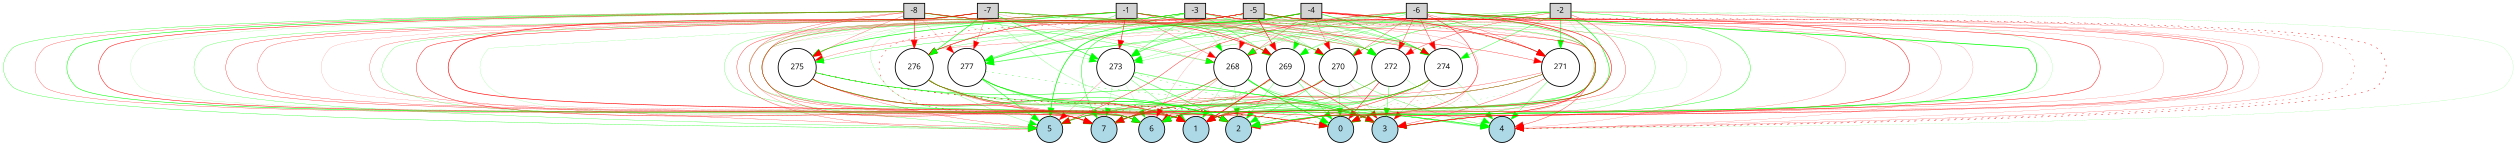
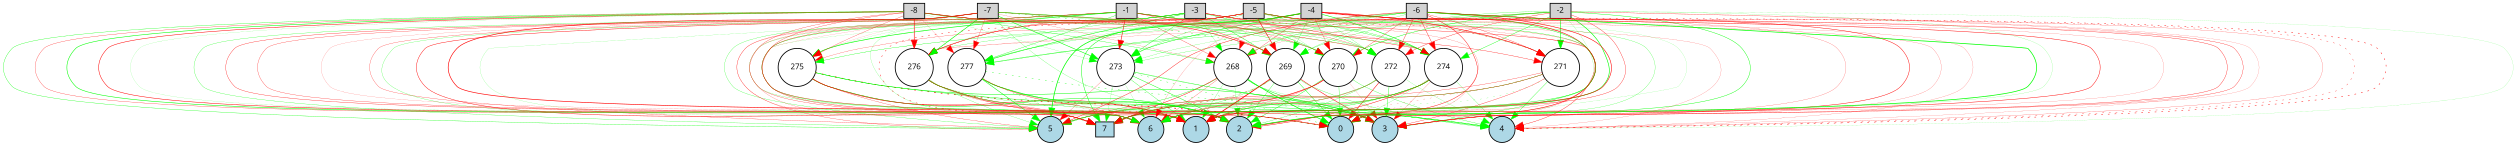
  digraph {
    fontname="Open Sans"
    node [fillcolor=white fontname="Open Sans" fontsize=9 shape=circle style=filled]
    edge [color=green fontname="Open Sans" style=solid]
    -1 [fillcolor=lightgray height=0.2 shape=box width=0.2]
    0 [fillcolor=lightblue height=0.2 width=0.2]
    1 [fillcolor=lightblue height=0.2 width=0.2]
    2 [fillcolor=lightblue height=0.2 width=0.2]
    3 [fillcolor=lightblue height=0.2 width=0.2]
    4 [fillcolor=lightblue height=0.2 width=0.2]
    5 [fillcolor=lightblue height=0.2 width=0.2]
    6 [fillcolor=lightblue height=0.2 width=0.2]
-   7 [fillcolor=lightblue height=0.2 width=0.2]
+   7 [fillcolor=lightblue height=0.2 shape=box width=0.2]
    268 [height=0.2 width=0.2]
    269 [height=0.2 width=0.2]
    270 [height=0.2 width=0.2]
    271 [height=0.2 width=0.2]
    272 [height=0.2 width=0.2]
    273 [height=0.2 width=0.2]
    274 [height=0.2 width=0.2]
    275 [height=0.2 width=0.2]
    276 [height=0.2 width=0.2]
    277 [height=0.2 width=0.2]
    -2 [fillcolor=lightgray height=0.2 shape=box width=0.2]
    -3 [fillcolor=lightgray height=0.2 shape=box width=0.2]
    -4 [fillcolor=lightgray height=0.2 shape=box width=0.2]
    -5 [fillcolor=lightgray height=0.2 shape=box width=0.2]
    -6 [fillcolor=lightgray height=0.2 shape=box width=0.2]
    -7 [fillcolor=lightgray height=0.2 shape=box width=0.2]
    -8 [fillcolor=lightgray height=0.2 shape=box width=0.2]
    -1 -> 0 [color=red penwidth=0.179180775950757]
    -1 -> 1 [penwidth=0.14388654399862283]
    -1 -> 2 [penwidth=0.11463033869928248]
    -1 -> 3 [penwidth=0.38388460630878085]
    -1 -> 4 [color=red penwidth=0.16767931938408526]
    -1 -> 5 [color=red penwidth=0.279995576639687]
    -1 -> 6 [color=red penwidth=0.5063863324509797]
    -1 -> 7 [penwidth=0.2541019662158456]
    -1 -> 268 [color=red penwidth=0.3026952945287314]
    -1 -> 269 [color=red penwidth=0.4220532795222274]
    -1 -> 270 [color=red penwidth=0.17066809970992516]
    -1 -> 271 [penwidth=0.1349249746735508]
    -1 -> 272 [color=red penwidth=0.39072473157431964]
    -1 -> 273 [color=red penwidth=0.6488454050421525]
    -1 -> 274 [penwidth=0.31392375523889127]
    -1 -> 275 [penwidth=0.7571512535125334]
    -1 -> 276 [penwidth=0.10270157281516797]
    -1 -> 277 [penwidth=0.371783288396502]
    268 -> 0 [penwidth=0.8233303171916048]
    268 -> 1 [penwidth=0.2277051130187018]
    268 -> 2 [penwidth=0.22211411462703334]
    268 -> 3 [penwidth=0.5589186702135251]
    268 -> 4 [penwidth=0.17760578530466264]
    268 -> 5 [penwidth=0.38921971230441854]
    268 -> 6 [color=red penwidth=0.2535641318536895]
    268 -> 7 [color=red penwidth=0.5189201324066198]
    269 -> 0 [penwidth=0.4639885374663616]
    269 -> 1 [color=red penwidth=0.9901780448576947]
    269 -> 2 [penwidth=0.3362356532074985]
    269 -> 3 [color=red penwidth=0.597675824190096]
    269 -> 4 [penwidth=0.3013610689240246]
    269 -> 5 [penwidth=0.13397748618212424]
    269 -> 6 [penwidth=0.26769385008914504]
    269 -> 7 [color=red penwidth=0.35505444301489053 style=dotted]
    270 -> 0 [penwidth=0.3554592781638666]
    270 -> 1 [color=red penwidth=0.2531254571883186]
    270 -> 2 [penwidth=0.45233794985269016]
    270 -> 3 [color=red penwidth=0.1253838810524784]
    270 -> 4 [penwidth=0.32661945685629834]
    270 -> 5 [color=red penwidth=0.13714081248652987]
    270 -> 6 [color=red penwidth=0.2343852266195193]
    270 -> 7 [color=red penwidth=0.598109480547006]
    271 -> 0 [penwidth=0.2067139748569739 style=dotted]
    271 -> 1 [penwidth=0.18960912983406863]
    271 -> 2 [color=red penwidth=0.21190311291124278 style=dotted]
    271 -> 3 [color=red penwidth=0.3503035095527729]
    271 -> 4 [penwidth=0.35836900864488497]
    271 -> 5 [color=red penwidth=0.3056840920724063]
    271 -> 6 [penwidth=0.27161800230658595]
    271 -> 7 [color=red penwidth=0.4012171631579078]
    272 -> 0 [color=red penwidth=0.5976922951321952]
    272 -> 1 [color=red penwidth=0.2712948096123111]
    272 -> 2 [penwidth=0.30176793500150506]
    272 -> 3 [penwidth=0.43765614117901075]
    272 -> 4 [penwidth=0.1652984244931839]
    272 -> 5 [penwidth=0.18212695367549336 style=dotted]
    272 -> 6 [color=red penwidth=0.18041108878618134]
    272 -> 7 [penwidth=0.2552996149862298]
    273 -> 0 [penwidth=0.40892888917385384 style=dotted]
    273 -> 1 [penwidth=0.3482954226561106]
    273 -> 2 [penwidth=0.5105783429577999]
    273 -> 3 [penwidth=0.26199731587931074]
    273 -> 4 [penwidth=0.3619361289523937]
    273 -> 5 [color=red penwidth=0.2229470886420947]
    273 -> 6 [penwidth=0.15433785691726576]
    273 -> 7 [penwidth=0.16850726425014256]
    274 -> 0 [penwidth=0.1759097564345773]
    274 -> 1 [penwidth=0.4736755647175176]
    274 -> 2 [color=red penwidth=0.5152346468905487]
    274 -> 3 [color=red penwidth=0.17816855587638558]
    274 -> 4 [penwidth=0.22443916728770075]
    274 -> 5 [penwidth=0.45874980043114477]
    274 -> 6 [color=red penwidth=0.27402818814580737]
    274 -> 7 [penwidth=0.2761064717342039]
    275 -> 0 [color=red penwidth=0.9271778503374042 style=dotted]
    275 -> 1 [color=red penwidth=0.470357202483931]
    275 -> 2 [penwidth=0.5497769944291246]
    275 -> 3 [penwidth=0.5594370186114362]
    275 -> 4 [penwidth=0.47422545267466987]
    275 -> 5 [color=red penwidth=0.2774993499178362]
    275 -> 6 [color=red penwidth=0.14383819741721698 style=dotted]
    275 -> 7 [color=red penwidth=0.5091243995652294]
    276 -> 0 [color=red penwidth=0.4359452927132551]
    276 -> 1 [color=red penwidth=0.39286488797155683]
    276 -> 2 [penwidth=0.4169727420117969]
    276 -> 3 [color=red penwidth=0.23418630600616935]
    276 -> 4 [penwidth=0.23888326197008045]
    276 -> 5 [penwidth=0.2330457395837684]
    276 -> 6 [penwidth=0.13409832225328405]
    276 -> 7 [color=red penwidth=0.2248670367486491]
    277 -> 0 [penwidth=0.21202701821440167]
    277 -> 1 [color=red penwidth=0.18059234683294206]
    277 -> 2 [penwidth=0.730424466873857]
    277 -> 3 [penwidth=0.2054070405783297]
    277 -> 4 [penwidth=0.41639199280533457 style=dotted]
    277 -> 5 [penwidth=0.5968834302251281]
-   277 -> 6 [penwidth=0.40103185875818137]
+   277 -> 6 [color=red penwidth=0.40103185875818137]
    277 -> 7 [penwidth=0.28978299527498597 style=dotted]
    -2 -> 0 [color=red penwidth=0.14779820952777967]
    -2 -> 1 [color=red penwidth=0.37337073349371197]
    -2 -> 2 [penwidth=0.1507548142362632]
    -2 -> 3 [color=red penwidth=0.21961821956090033]
    -2 -> 4 [penwidth=0.11521043018503381]
    -2 -> 5 [penwidth=0.14620681344313471]
    -2 -> 6 [penwidth=0.7129732108615291]
    -2 -> 7 [penwidth=0.4822468169757428]
    -2 -> 268 [color=red penwidth=0.14951137401892595]
    -2 -> 269 [penwidth=0.2803363443009863]
    -2 -> 270 [penwidth=0.4849137541842543]
    -2 -> 271 [penwidth=0.6612868967647652]
    -2 -> 272 [color=red penwidth=0.3775513352075083]
    -2 -> 273 [penwidth=0.24502455030015974]
    -2 -> 274 [penwidth=0.43854344524018074]
    -2 -> 276 [color=red penwidth=0.1702343588782732]
    -2 -> 277 [penwidth=0.35090143521534345]
    -3 -> 0 [color=red penwidth=0.1987371586118158]
    -3 -> 1 [penwidth=0.4193535149922063]
    -3 -> 2 [penwidth=0.17349209265952653]
    -3 -> 3 [penwidth=0.12200133816239032]
    -3 -> 4 [color=red penwidth=0.2121763742875471]
    -3 -> 5 [penwidth=0.2796506230525796]
    -3 -> 6 [penwidth=0.216365646723145]
    -3 -> 7 [color=red penwidth=0.15135689343946157]
    -3 -> 268 [penwidth=0.20003273863206375]
    -3 -> 269 [penwidth=0.4572178158498852]
    -3 -> 270 [penwidth=0.4381110152692703]
    -3 -> 271 [color=red penwidth=0.40979046861647805 style=dotted]
    -3 -> 272 [color=red penwidth=0.25917664741036656]
    -3 -> 273 [penwidth=0.3860512733020226]
    -3 -> 274 [color=red penwidth=0.42364475652823264]
    -3 -> 275 [penwidth=0.10341853274939775]
    -3 -> 276 [penwidth=0.26065887725191444]
    -3 -> 277 [penwidth=0.5901064056515832]
    -4 -> 0 [color=red penwidth=0.5346137062784112]
    -4 -> 1 [color=red penwidth=0.16862270789872627]
    -4 -> 2 [color=red penwidth=0.2090129042338087]
    -4 -> 3 [color=red penwidth=0.529825170536289]
    -4 -> 4 [color=red penwidth=0.5629581530894152 style=dotted]
    -4 -> 5 [penwidth=0.8622585835608493]
    -4 -> 6 [color=red penwidth=0.1574917977864959]
    -4 -> 7 [penwidth=0.5446976176142071]
    -4 -> 268 [color=red penwidth=0.2774830979212967]
    -4 -> 269 [penwidth=0.2439468669706659]
    -4 -> 270 [color=red penwidth=0.2900813636951184]
    -4 -> 271 [color=red penwidth=0.6559738864133576]
    -4 -> 272 [penwidth=0.21461328919990602]
    -4 -> 273 [penwidth=0.5419636095025326]
    -4 -> 274 [penwidth=0.6573036877023379]
    -4 -> 275 [penwidth=0.17457040623425524]
    -4 -> 276 [color=red penwidth=0.35087930781411447]
    -4 -> 277 [penwidth=0.2543532213163642]
    -5 -> 0 [penwidth=0.25913598270103844]
    -5 -> 1 [color=red penwidth=0.4908874564730511 style=dotted]
    -5 -> 2 [color=red penwidth=0.6773526809216537]
    -5 -> 3 [color=red penwidth=0.18400533555811696]
    -5 -> 4 [color=red penwidth=0.3587652268321725 style=dotted]
    -5 -> 5 [color=red penwidth=0.2721331137142955]
    -5 -> 6 [color=red penwidth=0.3626089361678009]
    -5 -> 7 [color=red penwidth=0.18877939815526334]
    -5 -> 268 [color=red penwidth=0.1144496224590855]
    -5 -> 269 [color=red penwidth=0.6442555631632121]
    -5 -> 270 [penwidth=0.1624837457200039]
    -5 -> 271 [color=red penwidth=0.1489830177080666]
    -5 -> 272 [penwidth=0.32055615501117224]
    -5 -> 273 [penwidth=0.24862179308934623]
    -5 -> 274 [penwidth=0.36801039010759706]
    -5 -> 275 [color=red penwidth=0.25162962101900194]
    -5 -> 276 [color=red penwidth=0.46728763321784506]
    -5 -> 277 [penwidth=0.11788844590468112]
    -6 -> 0 [color=red penwidth=0.16479874797517752]
    -6 -> 1 [color=red penwidth=0.6555367275465238]
    -6 -> 2 [penwidth=0.8524436282065927]
    -6 -> 3 [color=red penwidth=0.387356121724974]
    -6 -> 4 [color=red penwidth=0.15330739590857356]
    -6 -> 5 [color=red penwidth=0.46071905799498014]
    -6 -> 6 [penwidth=0.4895658206326873]
    -6 -> 7 [color=red penwidth=0.49323534476340425]
    -6 -> 268 [penwidth=0.2954842066874719]
    -6 -> 269 [penwidth=0.24030552600966412]
    -6 -> 270 [color=red penwidth=0.3202582743213951]
    -6 -> 271 [color=red penwidth=0.3047006624686298]
    -6 -> 272 [color=red penwidth=0.37870693772589825]
    -6 -> 273 [penwidth=0.21613555218319427]
    -6 -> 274 [color=red penwidth=0.43062757903927984]
    -6 -> 275 [penwidth=0.23299055383594935]
    -6 -> 276 [color=red penwidth=0.12044155467109315]
    -6 -> 277 [penwidth=0.3781563812681741]
    -7 -> 0 [color=red penwidth=0.12750664438451112]
    -7 -> 1 [color=red penwidth=0.14403031137619804]
    -7 -> 2 [color=red penwidth=0.751830753193533]
    -7 -> 3 [penwidth=0.22373398228927882]
    -7 -> 4 [color=red penwidth=0.1671832894576436]
    -7 -> 5 [penwidth=0.3041160861857254]
    -7 -> 6 [color=red penwidth=0.3062390196369419]
    -7 -> 7 [color=red penwidth=0.3720966637018066]
    -7 -> 268 [color=red penwidth=0.17523033628662568]
    -7 -> 269 [penwidth=0.41080579159797526 style=dotted]
    -7 -> 270 [penwidth=0.3665501259746474]
    -7 -> 271 [color=red penwidth=0.3704575077419443]
    -7 -> 272 [penwidth=0.22018819580820448]
    -7 -> 273 [penwidth=0.6410858560160354]
    -7 -> 274 [penwidth=0.2872602682072214]
    -7 -> 275 [color=red penwidth=0.10025077578781923]
    -7 -> 276 [penwidth=0.7080400847159355]
    -7 -> 277 [color=red penwidth=0.23705017138306703]
    -8 -> 0 [color=red penwidth=0.30347876173766786]
    -8 -> 1 [color=red penwidth=0.5804353180151358]
    -8 -> 2 [penwidth=0.11837506718645031]
    -8 -> 3 [color=red penwidth=0.31190929365596387]
    -8 -> 4 [color=red penwidth=0.40594229615432065]
    -8 -> 5 [penwidth=0.3773440141810077]
    -8 -> 6 [penwidth=0.634379632179432]
    -8 -> 7 [color=red penwidth=0.30991623212914354]
    -8 -> 268 [penwidth=0.3457021698656888]
    -8 -> 269 [color=red penwidth=0.5974391688791227]
    -8 -> 270 [color=red penwidth=0.2566322885960012]
    -8 -> 272 [penwidth=0.25773202975522536]
    -8 -> 273 [penwidth=0.15296679621986609]
    -8 -> 274 [color=red penwidth=0.15589974995369255]
    -8 -> 275 [color=red penwidth=0.28202240213312046]
    -8 -> 276 [color=red penwidth=0.6777307086193186]
    -8 -> 277 [color=red penwidth=0.134672702054578]
  }
